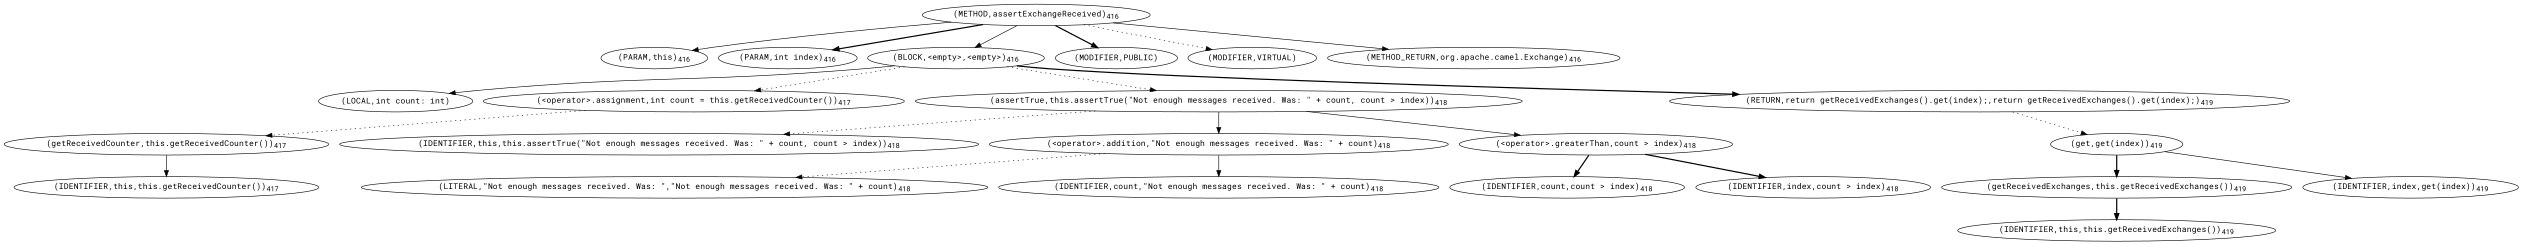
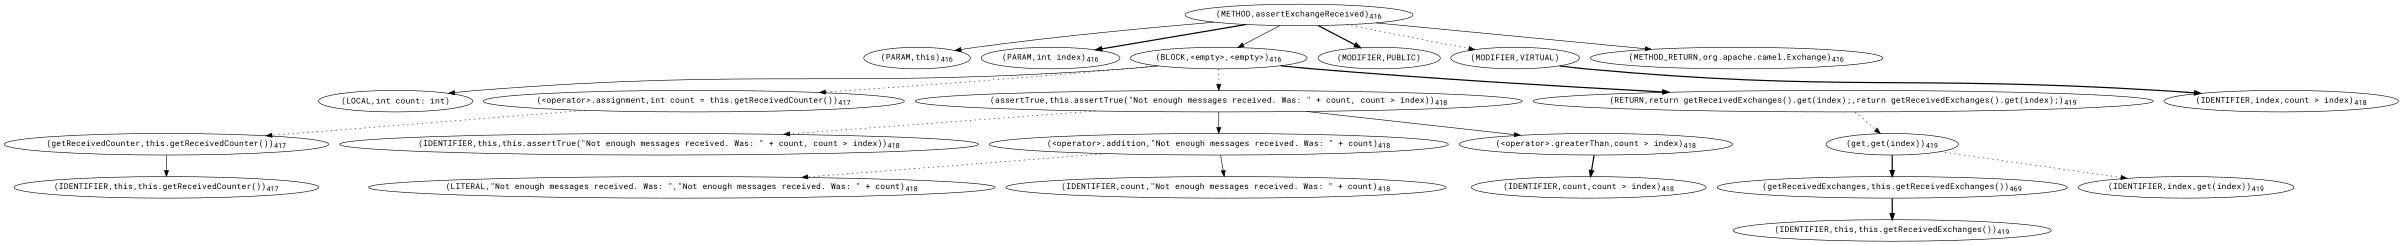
  digraph {
    fontname="Roboto Mono"
    node [fontname="Roboto Mono"]
    edge [fontname="Roboto Mono" style=solid]
    n1 [label=<(METHOD,assertExchangeReceived)<SUB>416</SUB>>]
    n2 [label=<(PARAM,this)<SUB>416</SUB>>]
    n3 [label=<(PARAM,int index)<SUB>416</SUB>>]
    n4 [label=<(BLOCK,&lt;empty&gt;,&lt;empty&gt;)<SUB>416</SUB>>]
    n5 [label=<(MODIFIER,PUBLIC)>]
    n6 [label=<(MODIFIER,VIRTUAL)>]
    n7 [label=<(METHOD_RETURN,org.apache.camel.Exchange)<SUB>416</SUB>>]
    n8 [label=<(LOCAL,int count: int)>]
    n9 [label=<(&lt;operator&gt;.assignment,int count = this.getReceivedCounter())<SUB>417</SUB>>]
    n10 [label=<(assertTrue,this.assertTrue(&quot;Not enough messages received. Was: &quot; + count, count &gt; index))<SUB>418</SUB>>]
    n11 [label=<(RETURN,return getReceivedExchanges().get(index);,return getReceivedExchanges().get(index);)<SUB>419</SUB>>]
    n12 [label=<(getReceivedCounter,this.getReceivedCounter())<SUB>417</SUB>>]
    n13 [label=<(IDENTIFIER,this,this.assertTrue(&quot;Not enough messages received. Was: &quot; + count, count &gt; index))<SUB>418</SUB>>]
    n14 [label=<(&lt;operator&gt;.addition,&quot;Not enough messages received. Was: &quot; + count)<SUB>418</SUB>>]
    n15 [label=<(&lt;operator&gt;.greaterThan,count &gt; index)<SUB>418</SUB>>]
    n16 [label=<(get,get(index))<SUB>419</SUB>>]
    n17 [label=<(IDENTIFIER,this,this.getReceivedCounter())<SUB>417</SUB>>]
    n18 [label=<(LITERAL,&quot;Not enough messages received. Was: &quot;,&quot;Not enough messages received. Was: &quot; + count)<SUB>418</SUB>>]
    n19 [label=<(IDENTIFIER,count,&quot;Not enough messages received. Was: &quot; + count)<SUB>418</SUB>>]
    n20 [label=<(IDENTIFIER,count,count &gt; index)<SUB>418</SUB>>]
    n21 [label=<(IDENTIFIER,index,count &gt; index)<SUB>418</SUB>>]
-   n22 [label=<(getReceivedExchanges,this.getReceivedExchanges())<SUB>419</SUB>>]
+   n22 [label=<(getReceivedExchanges,this.getReceivedExchanges())<SUB>469</SUB>>]
    n23 [label=<(IDENTIFIER,index,get(index))<SUB>419</SUB>>]
    n24 [label=<(IDENTIFIER,this,this.getReceivedExchanges())<SUB>419</SUB>>]
    n1 -> n2
    n1 -> n3 [style=bold]
    n1 -> n4
    n1 -> n5 [style=bold]
    n1 -> n6 [style=dotted]
    n1 -> n7
    n4 -> n8
    n4 -> n9 [style=dotted]
    n4 -> n10 [style=dotted]
    n4 -> n11 [style=bold]
    n9 -> n12 [style=dotted]
    n10 -> n13 [style=dotted]
    n10 -> n14
    n10 -> n15
    n11 -> n16 [style=dotted]
    n12 -> n17
    n14 -> n18 [style=dotted]
    n14 -> n19
    n15 -> n20 [style=bold]
-   n15 -> n21 [style=bold]
+   n6 -> n21 [style=bold]
    n16 -> n22 [style=bold]
-   n16 -> n23
+   n16 -> n23 [style=dotted]
    n22 -> n24 [style=bold]
  }
